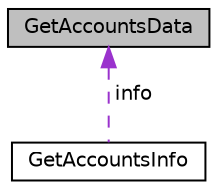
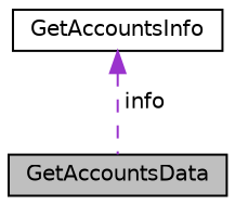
  digraph {
    node [color=black fontname=Helvetica fontsize=10 shape=record style=filled]
    n1 [fillcolor=grey75 fontcolor=black height=0.2 label=GetAccountsData width=0.4]
    n2 [fillcolor=white height=0.2 label=GetAccountsInfo width=0.4]
-   n1 -> n2 [color=darkorchid3 dir=back fontname=Helvetica fontsize=10 label=" info" labelfontname=Helvetica labelfontsize=10 style=dashed]
+   n2 -> n1 [color=darkorchid3 dir=back fontname=Helvetica fontsize=10 label=" info" labelfontname=Helvetica labelfontsize=10 style=dashed]
  }
